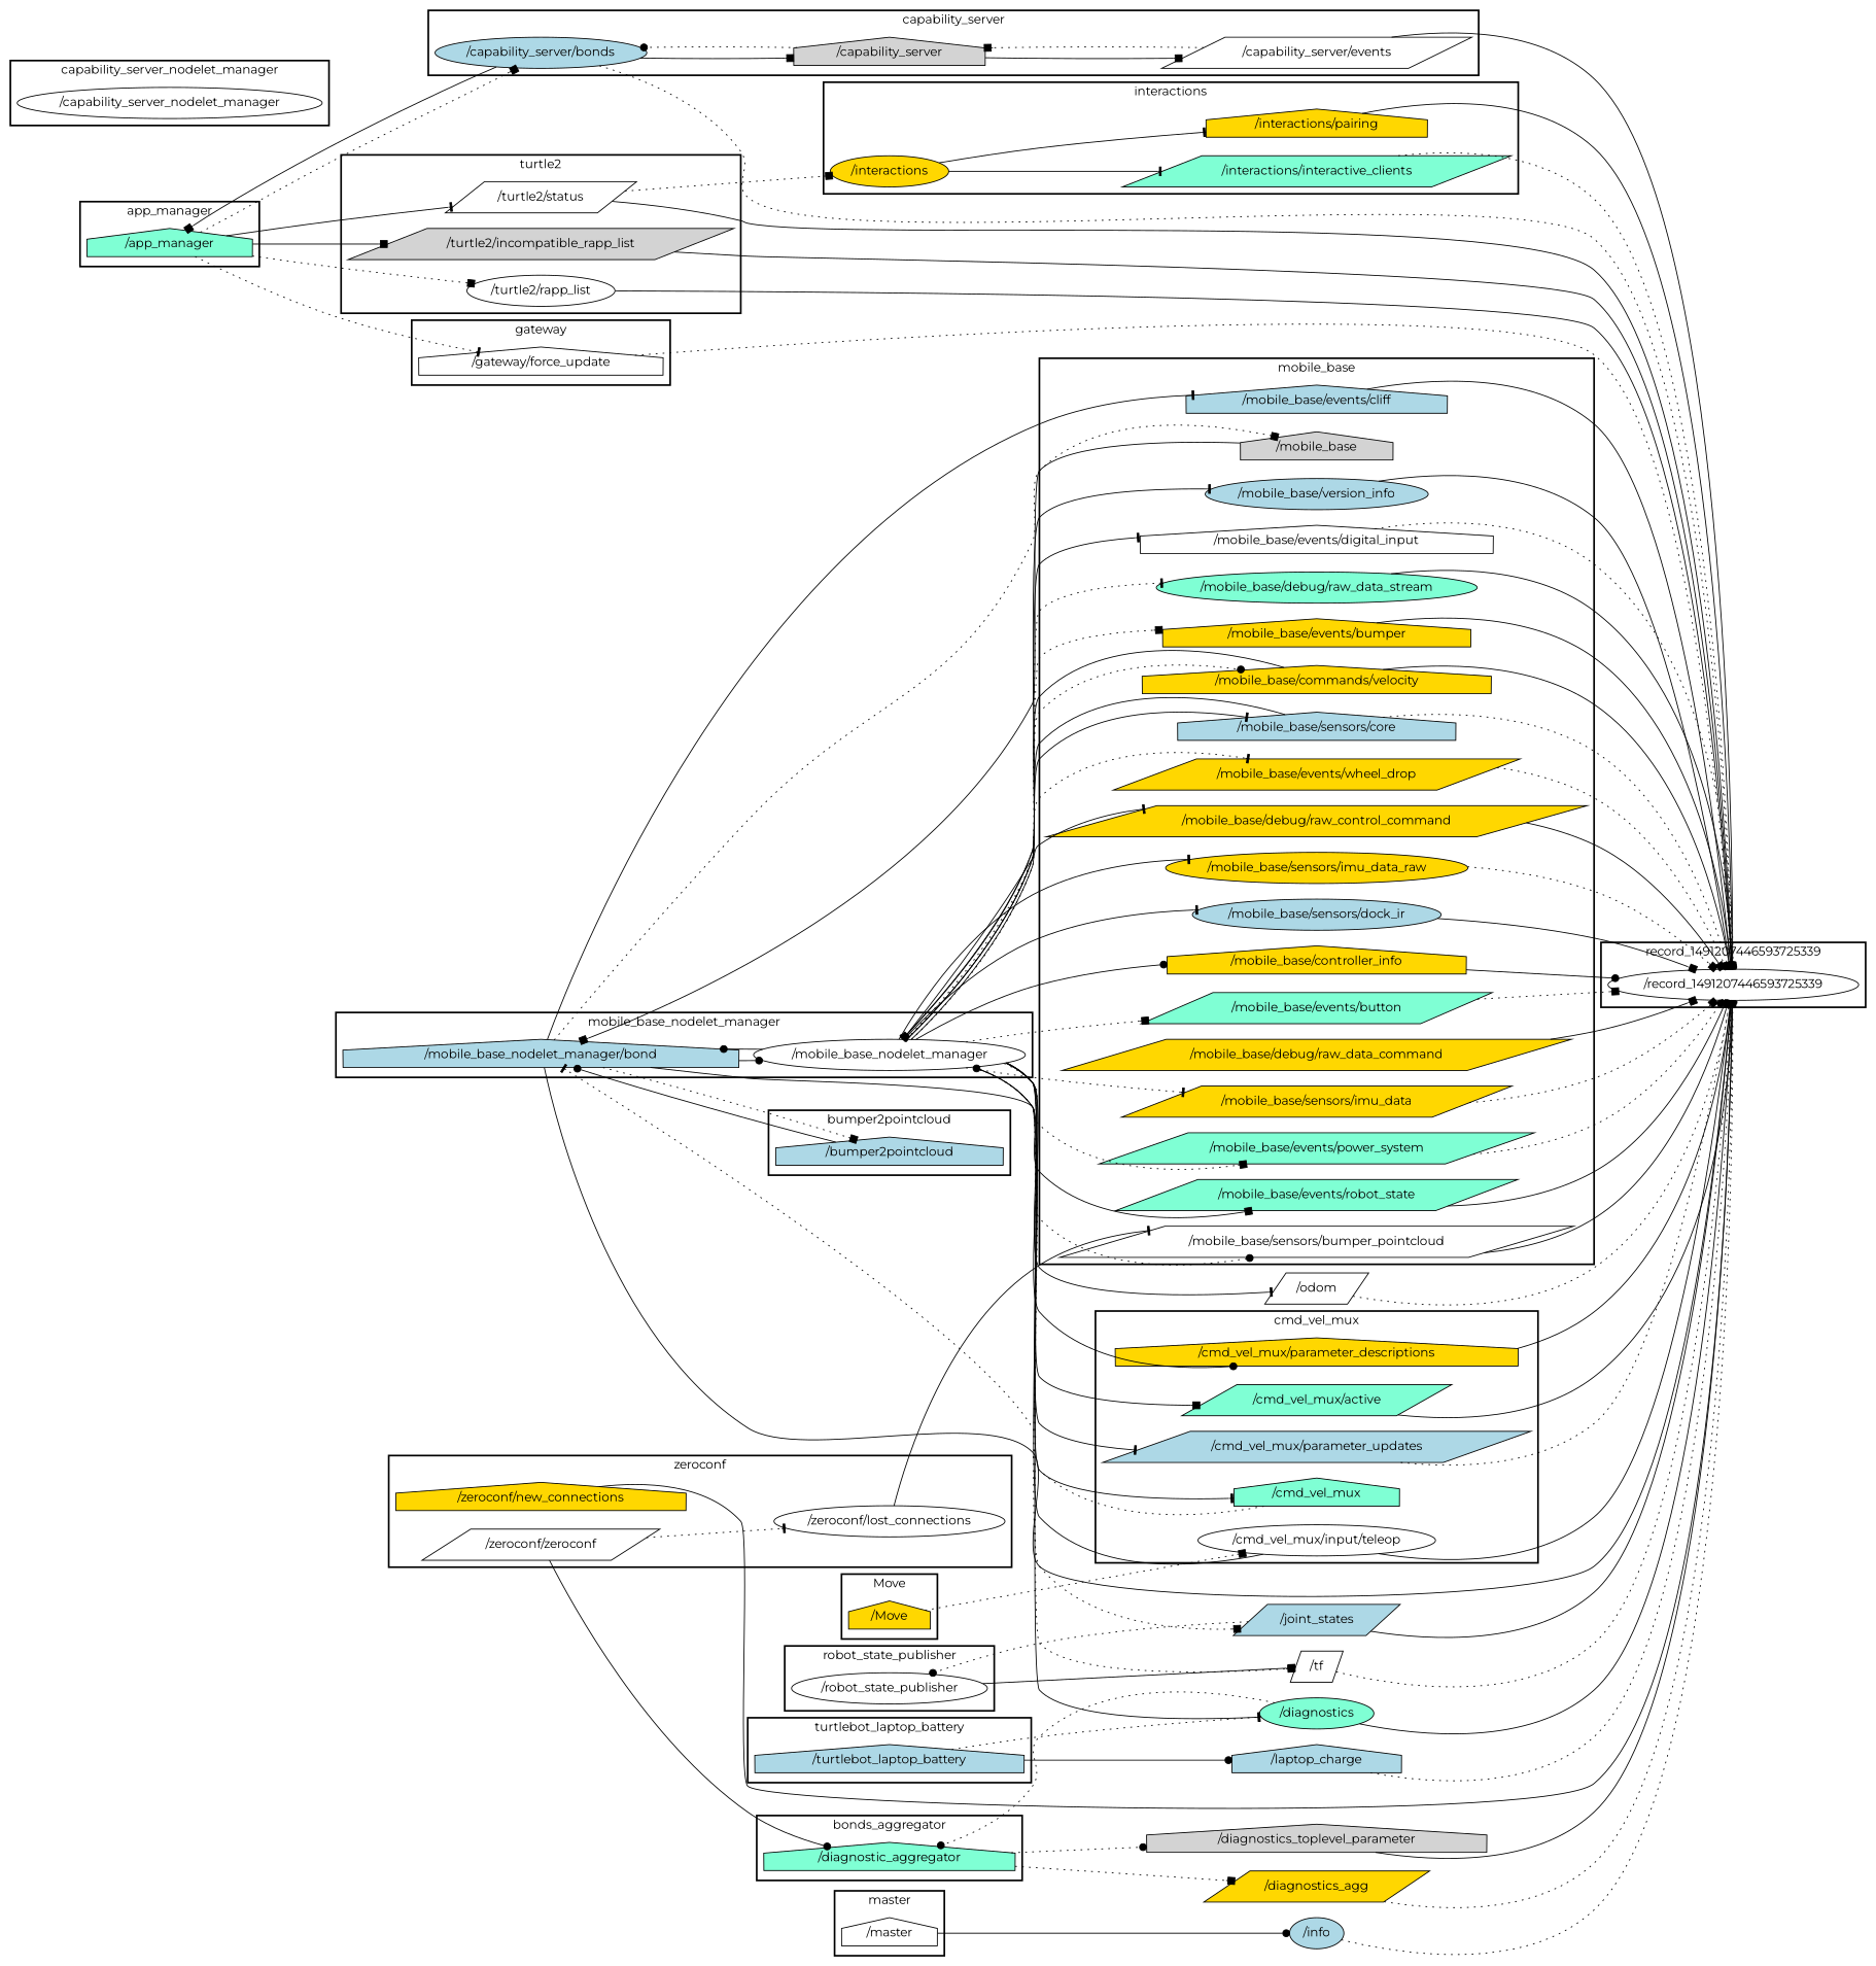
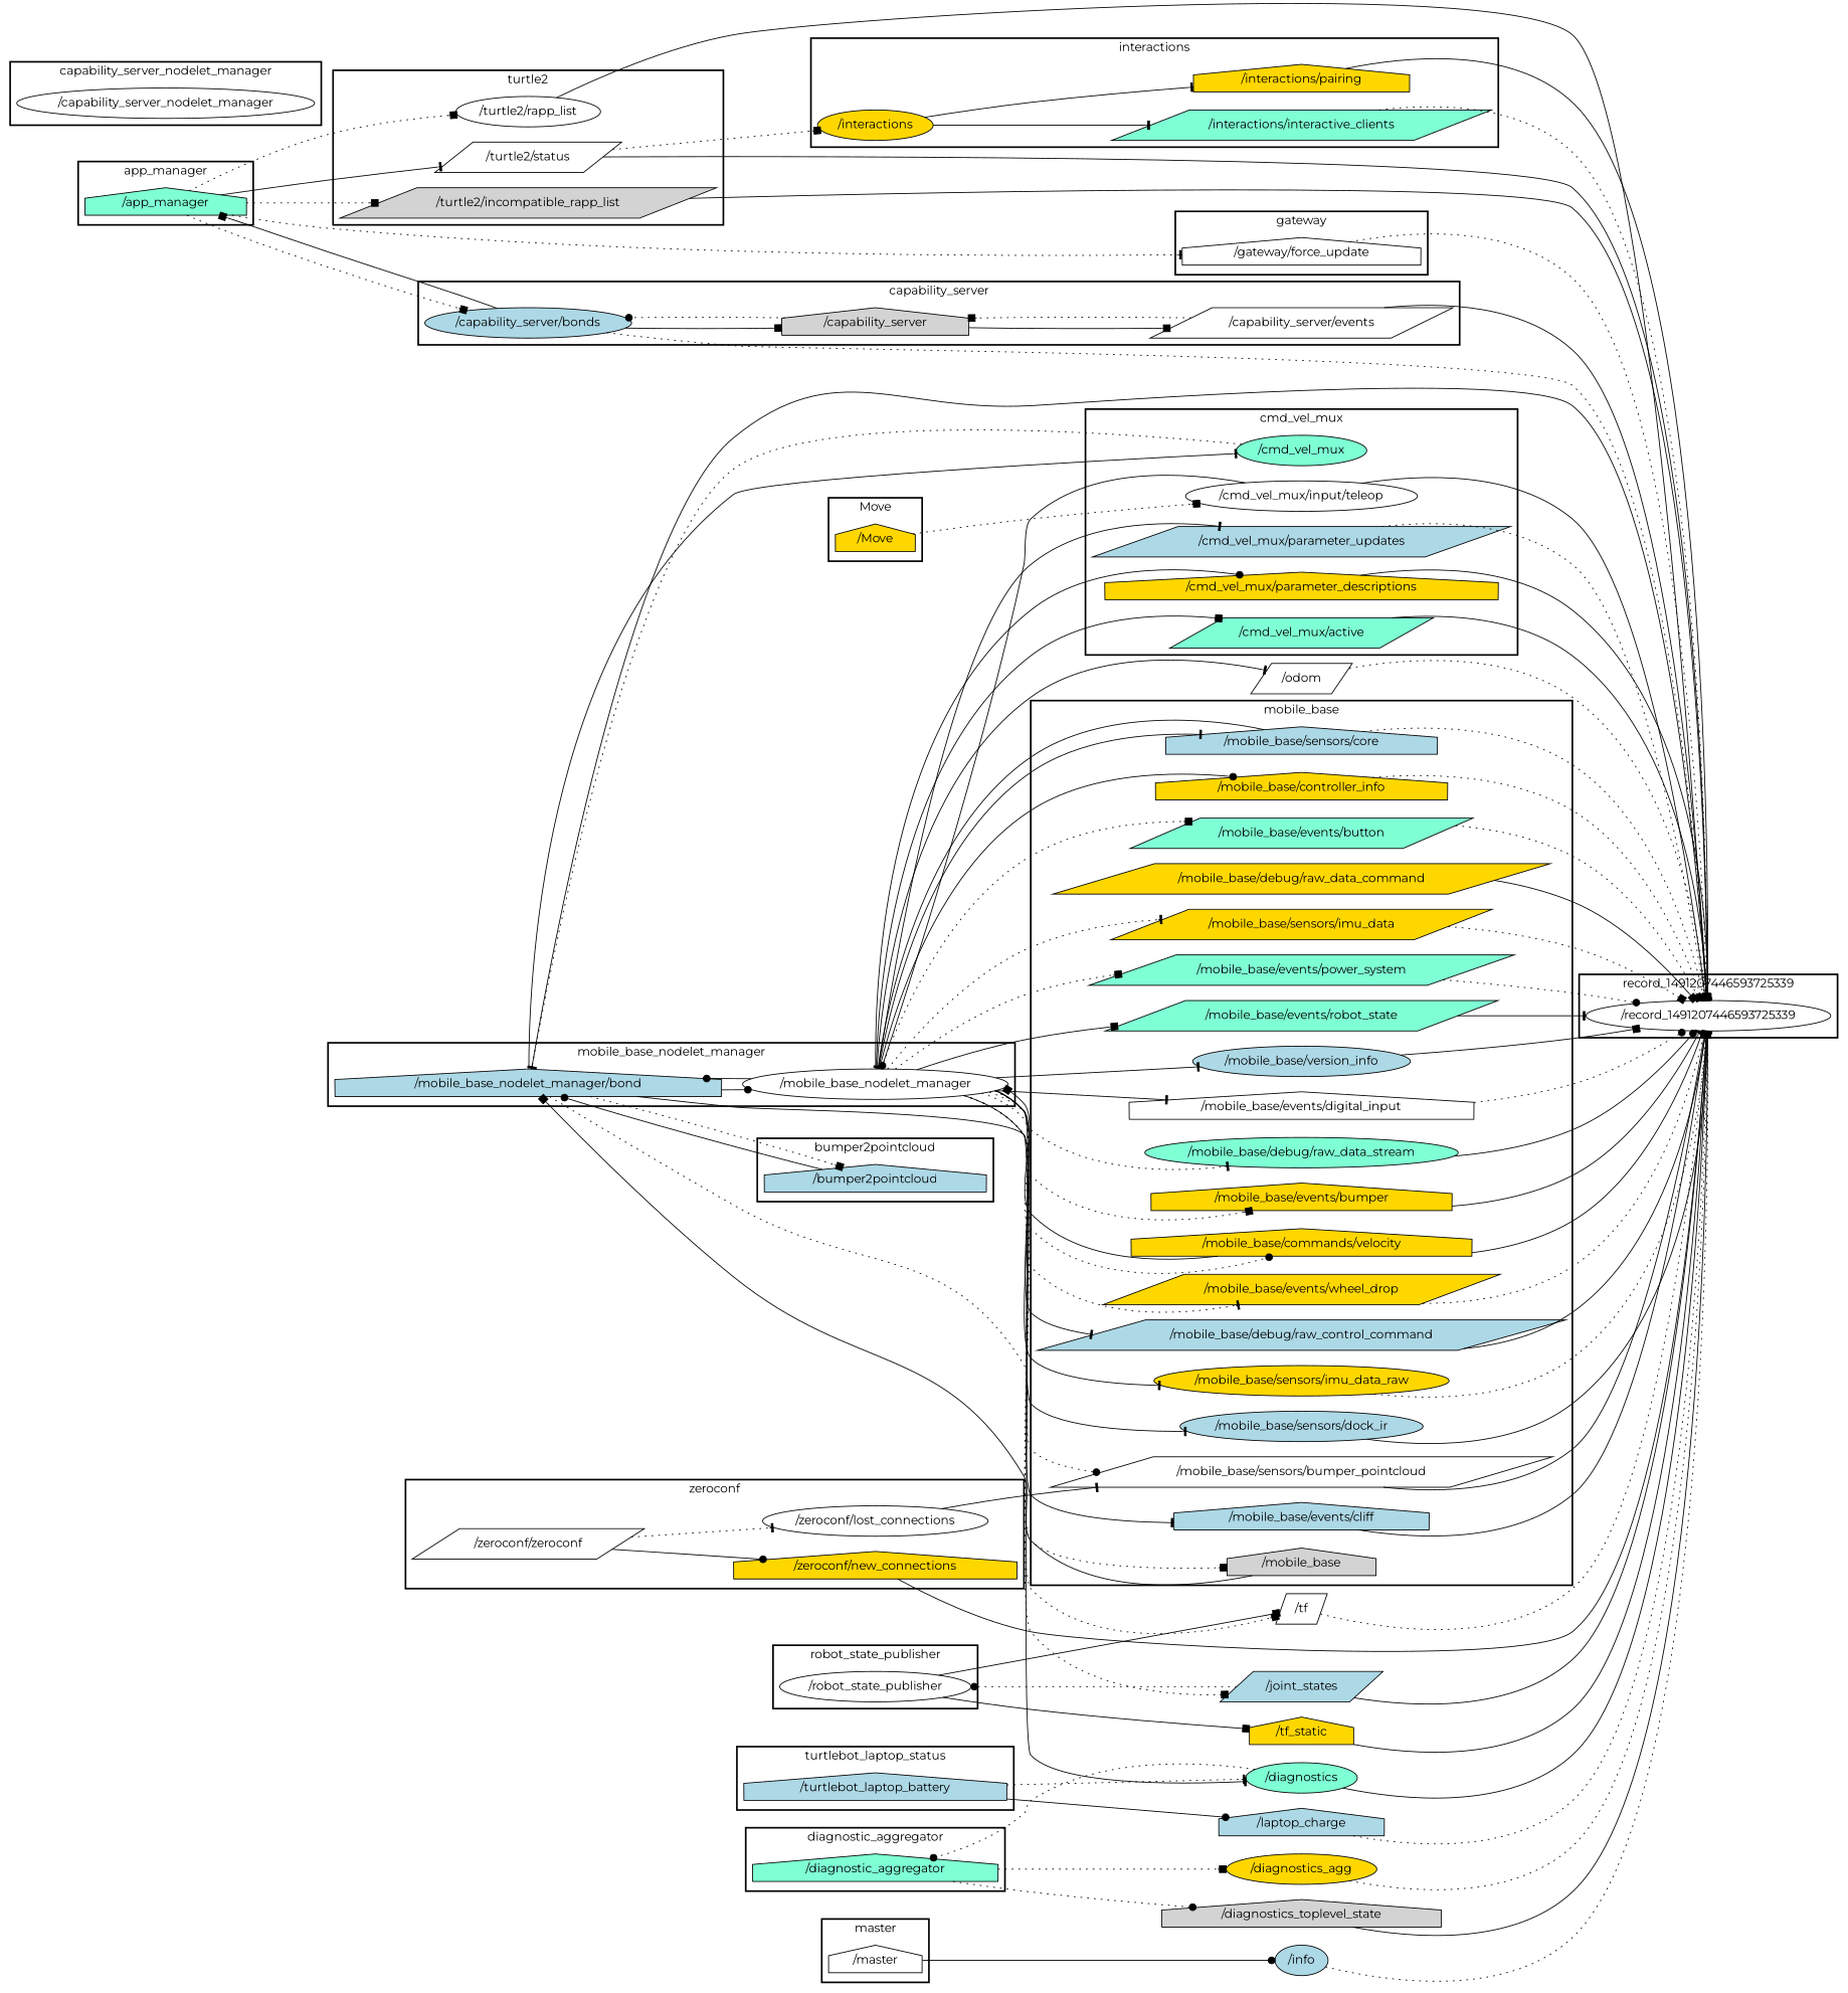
  digraph {
    compound=True
    fontname=Montserrat
    rank=same
    rankdir=LR
    ranksep=0.2
    node [fillcolor=white fontname=Montserrat shape=house style=filled]
    edge [arrowhead=box fontname=Montserrat penwidth=1 style=dotted]
    n1 [fillcolor=gold height=0.5 label="/mobile_base/controller_info" width=2.4167]
    n2 [fillcolor=aquamarine height=0.5 label="/mobile_base/events/button" shape=parallelogram width=2.3056]
    n3 [fillcolor=gold height=0.5 label="/mobile_base/sensors/imu_data" shape=parallelogram width=2.6111]
    n4 [fillcolor=aquamarine height=0.5 label="/mobile_base/events/power_system" shape=parallelogram width=2.9167]
    n5 [fillcolor=aquamarine height=0.5 label="/mobile_base/events/robot_state" shape=parallelogram width=2.6528]
    n6 [height=0.5 label="/mobile_base/sensors/bumper_pointcloud" shape=parallelogram width=3.375]
    n7 [fillcolor=lightblue height=0.5 label="/mobile_base/version_info" shape=ellipse width=2.2361]
    n8 [height=0.5 label="/mobile_base/events/digital_input" width=2.7778]
    n9 [fillcolor=aquamarine height=0.5 label="/mobile_base/debug/raw_data_stream" shape=ellipse width=3.0972]
    n10 [fillcolor=gold height=0.5 label="/mobile_base/events/bumper" width=2.4028]
    n11 [fillcolor=gold height=0.5 label="/mobile_base/commands/velocity" width=2.7778]
    n12 [fillcolor=lightblue height=0.5 label="/mobile_base/events/cliff" width=2.1389]
    n13 [fillcolor=gold height=0.5 label="/mobile_base/debug/raw_data_command" shape=parallelogram width=3.3472]
    n14 [fillcolor=gold height=0.5 label="/mobile_base/events/wheel_drop" shape=parallelogram width=2.7083]
-   n15 [fillcolor=gold height=0.5 label="/mobile_base/debug/raw_control_command" shape=parallelogram width=3.5694]
+   n15 [fillcolor=lightblue height=0.5 label="/mobile_base/debug/raw_control_command" shape=parallelogram width=3.5694]
    n16 [fillcolor=gold height=0.5 label="/mobile_base/sensors/imu_data_raw" shape=ellipse width=2.9861]
    n17 [fillcolor=lightblue height=0.5 label="/mobile_base/sensors/dock_ir" shape=ellipse width=2.4722]
    n18 [fillcolor=lightblue height=0.5 label="/mobile_base/sensors/core" width=2.2222]
    n19 [fillcolor=lightgrey height=0.5 label="/mobile_base" width=1.6068]
    n20 [fillcolor=aquamarine height=0.5 label="/interactions/interactive_clients" shape=parallelogram width=2.5833]
    n21 [fillcolor=gold height=0.5 label="/interactions/pairing" width=1.7361]
    n22 [fillcolor=gold height=0.5 label="/interactions" shape=ellipse width=1.4985]
    n23 [fillcolor=lightgrey height=0.5 label="/turtle2/incompatible_rapp_list" shape=parallelogram width=2.5694]
    n24 [height=0.5 label="/turtle2/status" shape=parallelogram width=1.25]
    n25 [height=0.5 label="/turtle2/rapp_list" shape=ellipse width=1.4861]
    n26 [fillcolor=lightblue height=0.5 label="/capability_server/bonds" shape=ellipse width=2.0694]
    n27 [fillcolor=lightgrey height=0.5 label="/capability_server" width=2.0401]
    n28 [height=0.5 label="/capability_server/events" shape=parallelogram width=2.1111]
    n29 [fillcolor=lightblue height=0.5 label="/mobile_base_nodelet_manager/bond" width=3.0694]
    n30 [height=0.5 label="/mobile_base_nodelet_manager" shape=ellipse width=3.4303]
    n31 [height=0.5 label="/cmd_vel_mux/input/teleop" shape=ellipse width=2.3194]
    n32 [fillcolor=gold height=0.5 label="/cmd_vel_mux/parameter_descriptions" width=3.1944]
    n33 [fillcolor=aquamarine height=0.5 label="/cmd_vel_mux/active" shape=parallelogram width=1.875]
    n34 [fillcolor=lightblue height=0.5 label="/cmd_vel_mux/parameter_updates" shape=parallelogram width=2.8611]
-   n35 [fillcolor=aquamarine height=0.5 label="/cmd_vel_mux" width=1.7873]
+   n35 [fillcolor=aquamarine height=0.5 label="/cmd_vel_mux" shape=ellipse width=1.7873]
    n36 [fillcolor=gold height=0.5 label="/zeroconf/new_connections" width=2.2917]
    n37 [height=0.5 label="/zeroconf/lost_connections" shape=ellipse width=2.25]
    n38 [height=0.5 label="/zeroconf/zeroconf" shape=parallelogram width=2.1484]
    n39 [height=0.5 label="/gateway/force_update" width=1.9444]
    n40 [fillcolor=aquamarine height=0.5 label="/diagnostic_aggregator" width=2.5276]
    n41 [height=0.5 label="/robot_state_publisher" shape=ellipse width=2.4734]
    n42 [height=0.5 label="/capability_server_nodelet_manager" shape=ellipse width=3.8635]
    n43 [fillcolor=lightblue height=0.5 label="/bumper2pointcloud" width=2.2929]
    n44 [height=0.5 label="/record_1491207446593725339" shape=ellipse width=3.4303]
    n45 [height=0.5 label="/master" width=1.0291]
    n46 [fillcolor=lightblue height=0.5 label="/turtlebot_laptop_battery" width=2.7261]
    n47 [fillcolor=gold height=0.5 label="/Move" width=0.95686]
    n48 [fillcolor=aquamarine height=0.5 label="/app_manager" width=1.6971]
    n49 [fillcolor=lightblue height=0.5 label="/joint_states" shape=parallelogram width=1.1389]
    n50 [height=0.5 label="/tf" shape=parallelogram width=0.75]
    n51 [height=0.5 label="/odom" shape=parallelogram width=0.75]
    n52 [fillcolor=aquamarine height=0.5 label="/diagnostics" shape=ellipse width=1.125]
-   n53 [fillcolor=lightgrey height=0.5 label="/diagnostics_toplevel_parameter" width=2.2639]
-   n54 [fillcolor=gold height=0.5 label="/diagnostics_agg" shape=parallelogram width=1.4861]
+   n53 [fillcolor=lightgrey height=0.5 label="/diagnostics_toplevel_state" width=2.2639]
+   n54 [fillcolor=gold height=0.5 label="/diagnostics_agg" shape=ellipse width=1.4861]
+   n55 [fillcolor=gold height=0.5 label="/tf_static" width=0.88889]
    n56 [fillcolor=lightblue height=0.5 label="/info" shape=ellipse width=0.75]
    n57 [fillcolor=lightblue height=0.5 label="/laptop_charge" width=1.3472]
    subgraph cluster_1 {
      label=mobile_base
      style=bold
      n1
      n2
      n3
      n4
      n5
      n6
      n7
      n8
      n9
      n10
      n11
      n12
      n13
      n14
      n15
      n16
      n17
      n18
      n19
    }
    subgraph cluster_2 {
      label=interactions
      style=bold
      n20
      n21
      n22
    }
    subgraph cluster_3 {
      label=turtle2
      style=bold
      n23
      n24
      n25
    }
    subgraph cluster_4 {
      label=capability_server
      style=bold
      n26
      n27
      n28
    }
    subgraph cluster_5 {
      label=mobile_base_nodelet_manager
      style=bold
      n29
      n30
    }
    subgraph cluster_6 {
      label=cmd_vel_mux
      style=bold
      n31
      n32
      n33
      n34
      n35
    }
    subgraph cluster_7 {
      label=zeroconf
      style=bold
      n36
      n37
      n38
    }
    subgraph cluster_8 {
      label=gateway
      style=bold
      n39
    }
    subgraph cluster_9 {
-     label=bonds_aggregator
+     label=diagnostic_aggregator
      style=bold
      n40
    }
    subgraph cluster_10 {
      label=robot_state_publisher
      style=bold
      n41
    }
    subgraph cluster_11 {
      label=capability_server_nodelet_manager
      style=bold
      n42
    }
    subgraph cluster_12 {
      label=bumper2pointcloud
      style=bold
      n43
    }
    subgraph cluster_13 {
      label=record_1491207446593725339
      style=bold
      n44
    }
    subgraph cluster_14 {
      label=master
      style=bold
      n45
    }
    subgraph cluster_15 {
-     label=turtlebot_laptop_battery
+     label=turtlebot_laptop_status
      style=bold
      n46
    }
    subgraph cluster_16 {
      label=Move
      style=bold
      n47
    }
    subgraph cluster_17 {
      label=app_manager
      style=bold
      n48
    }
-   n1 -> n44 [arrowhead=dot style=bold]
+   n1 -> n44 [arrowhead=dot]
    n2 -> n44
    n3 -> n44
    n4 -> n44 [arrowhead=dot]
    n5 -> n44 [arrowhead=tee style=bold]
    n6 -> n44 [style=bold]
    n7 -> n44 [style=solid]
    n8 -> n44 [arrowhead=dot]
    n9 -> n44 [arrowhead=dot style=bold]
    n10 -> n44 [arrowhead=tee style=solid]
    n11 -> n30 [style=solid]
    n11 -> n44 [arrowhead=tee style=bold]
    n12 -> n44 [style=bold]
    n13 -> n44 [style=solid]
    n14 -> n44 [arrowhead=dot]
    n15 -> n44 [style=solid]
    n16 -> n44
    n17 -> n44 [style=bold]
    n18 -> n30 [arrowhead=tee style=bold]
    n18 -> n44
    n19 -> n29 [style=bold]
    n20 -> n44 [arrowhead=tee]
    n21 -> n44 [arrowhead=tee style=solid]
    n22 -> n20 [arrowhead=tee style=solid]
    n22 -> n21 [arrowhead=tee style=solid]
    n23 -> n44 [arrowhead=tee style=solid]
    n24 -> n22
    n24 -> n44 [style=solid]
    n25 -> n44 [style=solid]
    n26 -> n27 [style=bold]
    n26 -> n44
    n26 -> n48 [style=bold]
    n27 -> n26 [arrowhead=dot]
    n27 -> n28 [style=bold]
    n28 -> n27
    n28 -> n44 [style=bold]
    n29 -> n12 [arrowhead=tee style=solid]
    n29 -> n19
    n29 -> n30 [arrowhead=dot style=solid]
    n29 -> n35 [arrowhead=tee style=bold]
    n29 -> n43
    n29 -> n44 [arrowhead=dot style=bold]
    n30 -> n1 [arrowhead=dot style=solid]
    n30 -> n2
    n30 -> n3 [arrowhead=tee]
    n30 -> n4
    n30 -> n5 [style=bold]
    n30 -> n6 [arrowhead=dot]
    n30 -> n7 [arrowhead=tee style=bold]
    n30 -> n8 [arrowhead=tee style=bold]
    n30 -> n9 [arrowhead=tee]
    n30 -> n10
    n30 -> n11 [arrowhead=dot]
    n30 -> n14 [arrowhead=tee]
    n30 -> n15 [arrowhead=tee style=solid]
    n30 -> n16 [arrowhead=tee style=bold]
    n30 -> n17 [arrowhead=tee style=solid]
    n30 -> n18 [arrowhead=tee style=bold]
    n30 -> n29 [arrowhead=dot style=solid]
    n30 -> n32 [arrowhead=dot style=bold]
    n30 -> n33 [style=bold]
    n30 -> n34 [arrowhead=tee style=bold]
    n30 -> n49
    n30 -> n50
    n30 -> n51 [arrowhead=tee style=bold]
    n30 -> n52 [arrowhead=tee style=solid]
    n31 -> n30 [arrowhead=dot style=bold]
    n31 -> n44 [style=solid]
    n32 -> n44 [style=bold]
    n33 -> n44 [style=bold]
    n34 -> n44
    n35 -> n29 [arrowhead=tee]
    n36 -> n44 [arrowhead=dot style=bold]
    n37 -> n6 [arrowhead=tee style=bold]
-   n38 -> n40 [arrowhead=dot style=bold]
+   n38 -> n36 [arrowhead=dot style=bold]
    n38 -> n37 [arrowhead=tee]
    n39 -> n44 [arrowhead=tee]
    n40 -> n53 [arrowhead=dot]
    n40 -> n54
    n41 -> n50 [style=solid]
+   n41 -> n55 [style=solid]
    n43 -> n29 [arrowhead=dot style=bold]
    n45 -> n56 [arrowhead=dot style=bold]
    n46 -> n52 [arrowhead=tee]
    n46 -> n57 [arrowhead=dot style=bold]
    n47 -> n31
-   n48 -> n23 [style=bold]
+   n48 -> n23
    n48 -> n24 [arrowhead=tee style=bold]
    n48 -> n25
    n48 -> n26
    n48 -> n39 [arrowhead=tee]
    n49 -> n41 [arrowhead=dot]
    n49 -> n44 [arrowhead=dot style=bold]
    n50 -> n44 [arrowhead=tee]
    n51 -> n44
    n52 -> n40 [arrowhead=dot]
    n52 -> n44 [style=solid]
    n53 -> n44 [arrowhead=dot style=bold]
    n54 -> n44 [arrowhead=dot]
+   n55 -> n44 [arrowhead=tee style=bold]
    n56 -> n44 [arrowhead=tee]
    n57 -> n44 [arrowhead=tee]
  }
